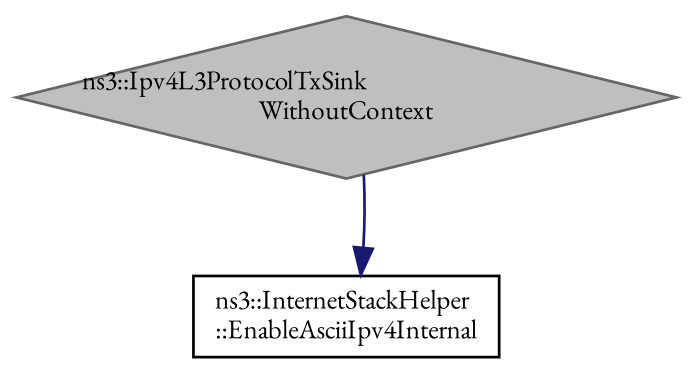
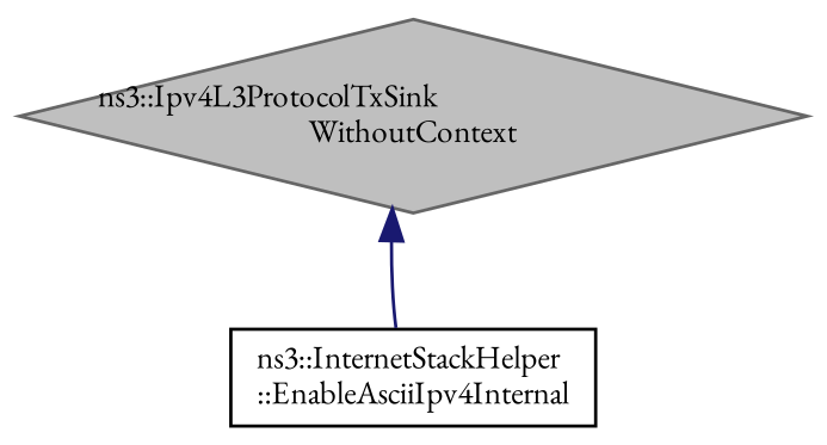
  digraph {
    rankdir=TB
    fontname="EB Garamond"
    node [fontname="EB Garamond" fontsize=10 style=filled]
    n1 [color=gray40 fillcolor=grey75 fontcolor=black height=0.2 label="ns3::Ipv4L3ProtocolTxSink\lWithoutContext" shape=diamond width=0.4]
    n2 [color=black fillcolor=white height=0.2 label="ns3::InternetStackHelper\l::EnableAsciiIpv4Internal" shape=box width=0.4]
-   n2 -> n1 [color=midnightblue dir=back fontname="EB Garamond" fontsize=10 labelfontname=Helvetica labelfontsize=10 style=solid]
+   n1 -> n2 [color=midnightblue dir=back fontname="EB Garamond" fontsize=10 labelfontname=Helvetica labelfontsize=10 style=solid]
  }
